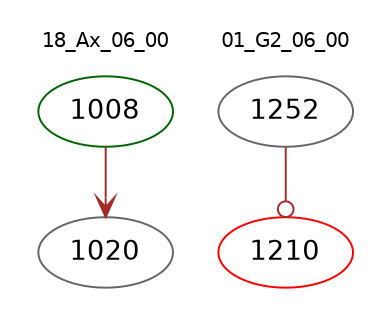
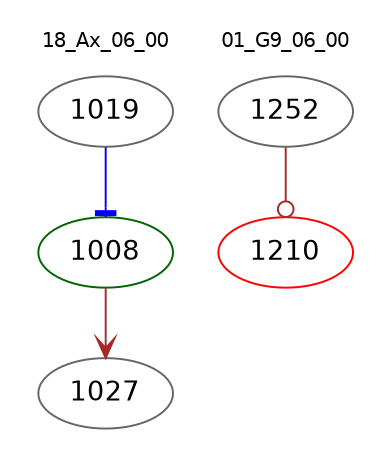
  digraph {
    fontname="DejaVu Sans"
    node [color=gray40 fontname="DejaVu Sans"]
    edge [color=brown fontname="DejaVu Sans"]
+   n1 [label=1019]
    n2 [color=darkgreen label=1008]
-   n3 [label=1020]
+   n3 [label=1027]
    n4 [label=1252]
    n5 [color=red label=1210]
    subgraph cluster_1 {
      color=white
      fontsize=10
      label="18_Ax_06_00"
+     n1
      n2
      n3
    }
    subgraph cluster_2 {
      color=white
      fontsize=10
-     label="01_G2_06_00"
+     label="01_G9_06_00"
      n4
      n5
    }
+   n1 -> n2 [arrowhead=tee color=blue]
    n2 -> n3 [arrowhead=vee]
    n4 -> n5 [arrowhead=odot]
  }
